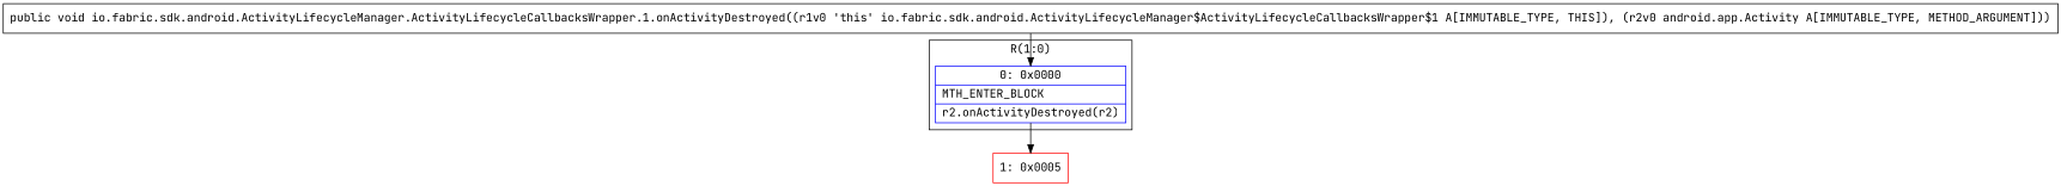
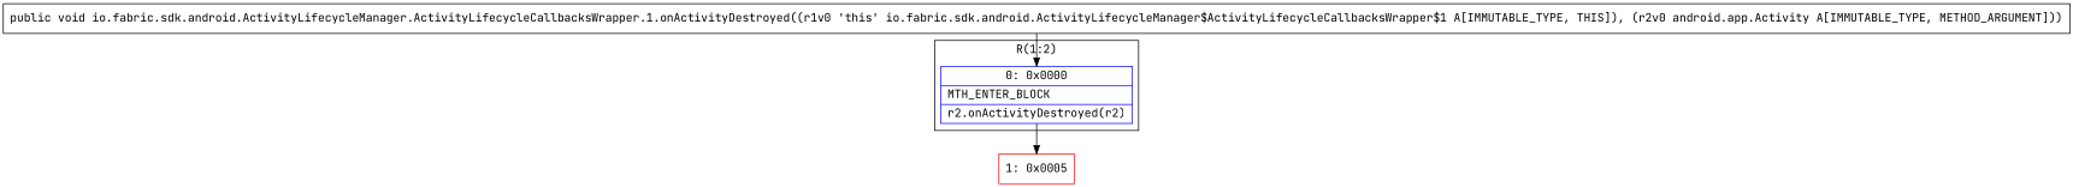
  digraph {
    fontname="JetBrains Mono"
    node [shape=record fontname="JetBrains Mono"]
    edge [fontname="JetBrains Mono"]
    n1 [color=blue label="{0\:\ 0x0000|MTH_ENTER_BLOCK\l|r2.onActivityDestroyed(r2)\l}"]
    n2 [color=red label="{1\:\ 0x0005}"]
    n3 [label="{public void io.fabric.sdk.android.ActivityLifecycleManager.ActivityLifecycleCallbacksWrapper.1.onActivityDestroyed((r1v0 'this' io.fabric.sdk.android.ActivityLifecycleManager$ActivityLifecycleCallbacksWrapper$1 A[IMMUTABLE_TYPE, THIS]), (r2v0 android.app.Activity A[IMMUTABLE_TYPE, METHOD_ARGUMENT])) }"]
    subgraph cluster_1 {
-     label="R(1:0)"
+     label="R(1:2)"
      n1
    }
    n1 -> n2
    n3 -> n1
  }
